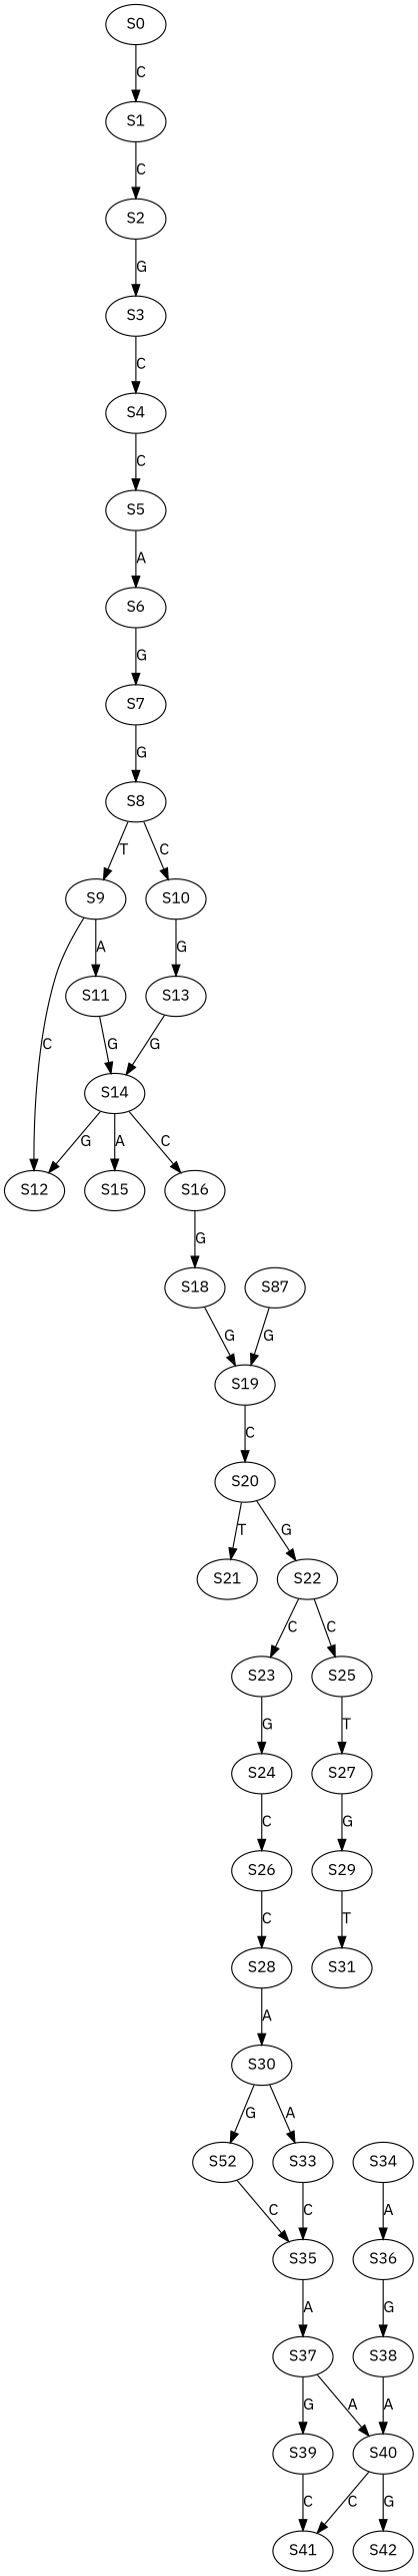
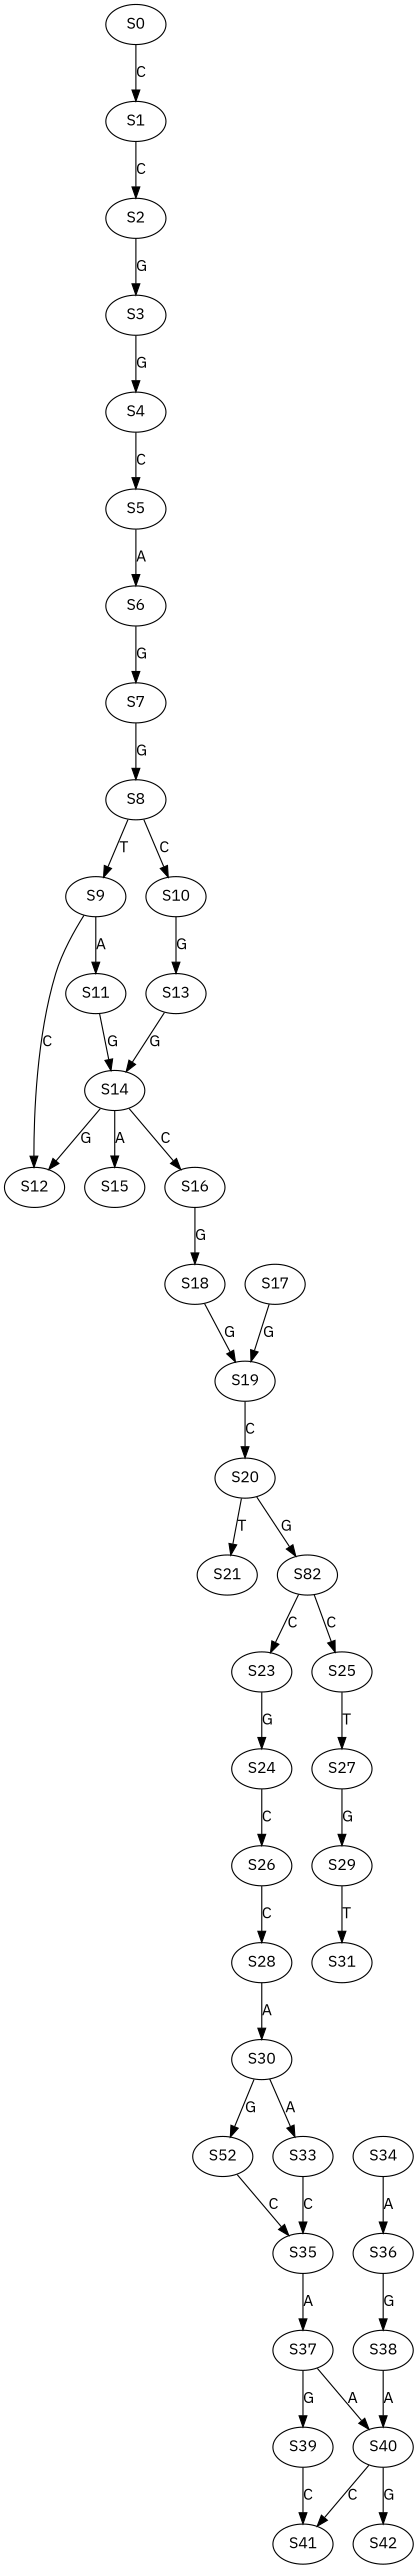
  strict digraph {
    fontname="IBM Plex Sans"
    node [fontname="IBM Plex Sans"]
    edge [fontname="IBM Plex Sans"]
    S0
    S1
    S2
    S3
    S4
    S5
    S6
    S7
    S8
    S9
    S10
    S11
    S12
    S13
    S14
    S15
    S16
    S18
-   S17 [label=S87]
+   S17
    S19
    S20
    S21
-   S22
+   S22 [label=S82]
    S23
    S25
    S24
    S26
    S27
    S28
    S29
    S30
    S31
    n33 [label=S52]
    S33
    S35
    S34
    S36
    S37
    S38
    S39
    S40
    S41
    S42
    S0 -> S1 [label=C]
    S1 -> S2 [label=C]
    S2 -> S3 [label=G]
-   S3 -> S4 [label=C]
+   S3 -> S4 [label=G]
    S4 -> S5 [label=C]
    S5 -> S6 [label=A]
    S6 -> S7 [label=G]
    S7 -> S8 [label=G]
    S8 -> S9 [label=T]
    S8 -> S10 [label=C]
    S9 -> S11 [label=A]
    S9 -> S12 [label=C]
    S10 -> S13 [label=G]
    S11 -> S14 [label=G]
    S13 -> S14 [label=G]
    S14 -> S12 [label=G]
    S14 -> S15 [label=A]
    S14 -> S16 [label=C]
    S16 -> S18 [label=G]
    S18 -> S19 [label=G]
    S17 -> S19 [label=G]
    S19 -> S20 [label=C]
    S20 -> S21 [label=T]
    S20 -> S22 [label=G]
    S22 -> S23 [label=C]
    S22 -> S25 [label=C]
    S23 -> S24 [label=G]
    S25 -> S27 [label=T]
    S24 -> S26 [label=C]
    S26 -> S28 [label=C]
    S27 -> S29 [label=G]
    S28 -> S30 [label=A]
    S29 -> S31 [label=T]
    S30 -> n33 [label=G]
    S30 -> S33 [label=A]
    n33 -> S35 [label=C]
    S33 -> S35 [label=C]
    S35 -> S37 [label=A]
    S34 -> S36 [label=A]
    S36 -> S38 [label=G]
    S37 -> S39 [label=G]
    S37 -> S40 [label=A]
    S38 -> S40 [label=A]
    S39 -> S41 [label=C]
    S40 -> S41 [label=C]
    S40 -> S42 [label=G]
  }
